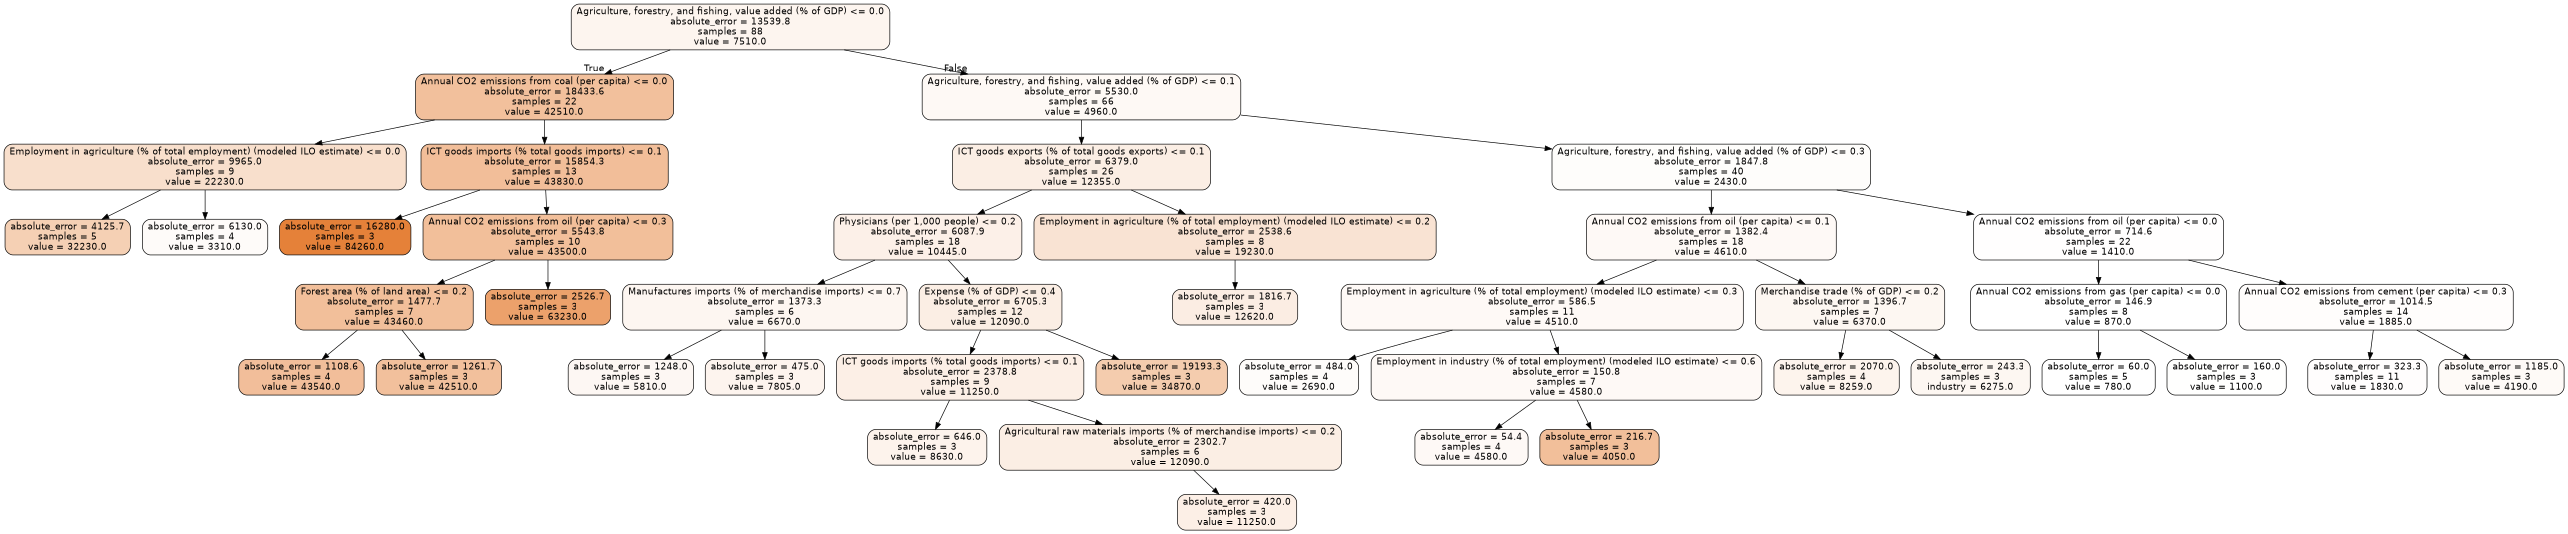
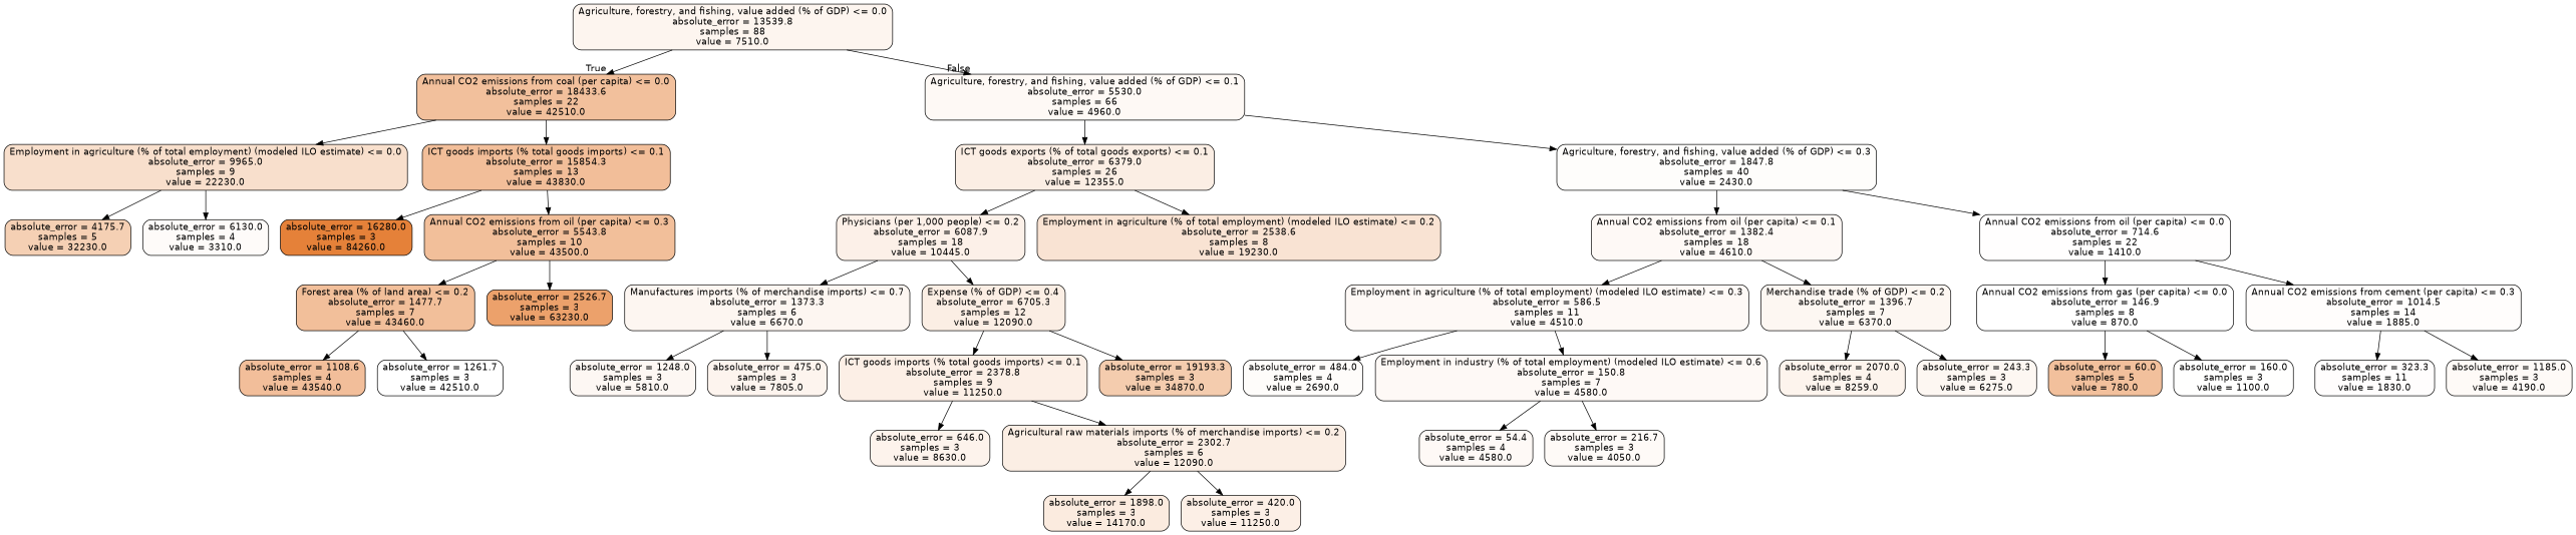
  digraph {
    node [color=black fillcolor="#fef9f6" fontname=helvetica shape=box style="filled, rounded"]
    edge [fontname=helvetica]
    n1 [fillcolor="#fdf5ef" label="Agriculture, forestry, and fishing, value added (% of GDP) <= 0.0\nabsolute_error = 13539.8\nsamples = 88\nvalue = 7510.0"]
    n2 [fillcolor="#f2c09c" label="Annual CO2 emissions from coal (per capita) <= 0.0\nabsolute_error = 18433.6\nsamples = 22\nvalue = 42510.0"]
    n3 [fillcolor="#fef9f5" label="Agriculture, forestry, and fishing, value added (% of GDP) <= 0.1\nabsolute_error = 5530.0\nsamples = 66\nvalue = 4960.0"]
    n4 [fillcolor="#f8dfcc" label="Employment in agriculture (% of total employment) (modeled ILO estimate) <= 0.0\nabsolute_error = 9965.0\nsamples = 9\nvalue = 22230.0"]
    n5 [fillcolor="#f2be99" label="ICT goods imports (% total goods imports) <= 0.1\nabsolute_error = 15854.3\nsamples = 13\nvalue = 43830.0"]
    n6 [fillcolor="#fbeee4" label="ICT goods exports (% of total goods exports) <= 0.1\nabsolute_error = 6379.0\nsamples = 26\nvalue = 12355.0"]
    n7 [fillcolor="#fefdfb" label="Agriculture, forestry, and fishing, value added (% of GDP) <= 0.3\nabsolute_error = 1847.8\nsamples = 40\nvalue = 2430.0"]
-   n8 [fillcolor="#f5d0b4" label="absolute_error = 4125.7\nsamples = 5\nvalue = 32230.0"]
+   n8 [fillcolor="#f5d0b4" label="absolute_error = 4175.7\nsamples = 5\nvalue = 32230.0"]
    n9 [fillcolor="#fefbf9" label="absolute_error = 6130.0\nsamples = 4\nvalue = 3310.0"]
    n10 [fillcolor="#e58139" label="absolute_error = 16280.0\nsamples = 3\nvalue = 84260.0"]
    n11 [fillcolor="#f2bf9a" label="Annual CO2 emissions from oil (per capita) <= 0.3\nabsolute_error = 5543.8\nsamples = 10\nvalue = 43500.0"]
    n12 [fillcolor="#f2bf9a" label="Forest area (% of land area) <= 0.2\nabsolute_error = 1477.7\nsamples = 7\nvalue = 43460.0"]
    n13 [fillcolor="#eca16b" label="absolute_error = 2526.7\nsamples = 3\nvalue = 63230.0"]
    n14 [fillcolor="#f2be9a" label="absolute_error = 1108.6\nsamples = 4\nvalue = 43540.0"]
-   n15 [fillcolor="#f2c09c" label="absolute_error = 1261.7\nsamples = 3\nvalue = 42510.0"]
+   n15 [fillcolor="#ffffff" label="absolute_error = 1261.7\nsamples = 3\nvalue = 42510.0"]
    n16 [fillcolor="#fcf0e8" label="Physicians (per 1,000 people) <= 0.2\nabsolute_error = 6087.9\nsamples = 18\nvalue = 10445.0"]
    n17 [fillcolor="#f9e3d3" label="Employment in agriculture (% of total employment) (modeled ILO estimate) <= 0.2\nabsolute_error = 2538.6\nsamples = 8\nvalue = 19230.0"]
    n18 [label="Annual CO2 emissions from oil (per capita) <= 0.1\nabsolute_error = 1382.4\nsamples = 18\nvalue = 4610.0"]
    n19 [fillcolor="#fffefe" label="Annual CO2 emissions from oil (per capita) <= 0.0\nabsolute_error = 714.6\nsamples = 22\nvalue = 1410.0"]
    n20 [fillcolor="#fdf6f1" label="Manufactures imports (% of merchandise imports) <= 0.7\nabsolute_error = 1373.3\nsamples = 6\nvalue = 6670.0"]
    n21 [fillcolor="#fbeee4" label="Expense (% of GDP) <= 0.4\nabsolute_error = 6705.3\nsamples = 12\nvalue = 12090.0"]
-   n22 [fillcolor="#fbede3" label="absolute_error = 1816.7\nsamples = 3\nvalue = 12620.0"]
    n23 [fillcolor="#fdf7f3" label="absolute_error = 1248.0\nsamples = 3\nvalue = 5810.0"]
    n24 [fillcolor="#fdf4ee" label="absolute_error = 475.0\nsamples = 3\nvalue = 7805.0"]
    n25 [fillcolor="#fcefe6" label="ICT goods imports (% total goods imports) <= 0.1\nabsolute_error = 2378.8\nsamples = 9\nvalue = 11250.0"]
    n26 [fillcolor="#f4ccae" label="absolute_error = 19193.3\nsamples = 3\nvalue = 34870.0"]
    n27 [fillcolor="#fdf3ec" label="absolute_error = 646.0\nsamples = 3\nvalue = 8630.0"]
    n28 [fillcolor="#fbeee4" label="Agricultural raw materials imports (% of merchandise imports) <= 0.2\nabsolute_error = 2302.7\nsamples = 6\nvalue = 12090.0"]
+   n29 [fillcolor="#fbebdf" label="absolute_error = 1898.0\nsamples = 3\nvalue = 14170.0"]
    n30 [fillcolor="#fcefe6" label="absolute_error = 420.0\nsamples = 3\nvalue = 11250.0"]
    n31 [label="Employment in agriculture (% of total employment) (modeled ILO estimate) <= 0.3\nabsolute_error = 586.5\nsamples = 11\nvalue = 4510.0"]
    n32 [fillcolor="#fdf7f2" label="Merchandise trade (% of GDP) <= 0.2\nabsolute_error = 1396.7\nsamples = 7\nvalue = 6370.0"]
    n33 [fillcolor="#ffffff" label="Annual CO2 emissions from gas (per capita) <= 0.0\nabsolute_error = 146.9\nsamples = 8\nvalue = 870.0"]
    n34 [fillcolor="#fffdfc" label="Annual CO2 emissions from cement (per capita) <= 0.3\nabsolute_error = 1014.5\nsamples = 14\nvalue = 1885.0"]
    n35 [fillcolor="#fefcfa" label="absolute_error = 484.0\nsamples = 4\nvalue = 2690.0"]
    n36 [label="Employment in industry (% of total employment) (modeled ILO estimate) <= 0.6\nabsolute_error = 150.8\nsamples = 7\nvalue = 4580.0"]
    n37 [fillcolor="#fdf4ed" label="absolute_error = 2070.0\nsamples = 4\nvalue = 8259.0"]
-   n38 [fillcolor="#fdf7f2" label="absolute_error = 243.3\nsamples = 3\nindustry = 6275.0"]
+   n38 [fillcolor="#fdf7f2" label="absolute_error = 243.3\nsamples = 3\nvalue = 6275.0"]
    n39 [label="absolute_error = 54.4\nsamples = 4\nvalue = 4580.0"]
-   n40 [fillcolor="#f2bf9a" label="absolute_error = 216.7\nsamples = 3\nvalue = 4050.0"]
-   n41 [fillcolor="#ffffff" label="absolute_error = 60.0\nsamples = 5\nvalue = 780.0"]
+   n40 [fillcolor="#fefaf7" label="absolute_error = 216.7\nsamples = 3\nvalue = 4050.0"]
+   n41 [fillcolor="#f2c09c" label="absolute_error = 60.0\nsamples = 5\nvalue = 780.0"]
    n42 [fillcolor="#fffffe" label="absolute_error = 160.0\nsamples = 3\nvalue = 1100.0"]
    n43 [fillcolor="#fffdfd" label="absolute_error = 323.3\nsamples = 11\nvalue = 1830.0"]
    n44 [fillcolor="#fefaf7" label="absolute_error = 1185.0\nsamples = 3\nvalue = 4190.0"]
    n1 -> n2 [headlabel=True labelangle=45 labeldistance=2.5]
    n1 -> n3 [headlabel=False labelangle=-45 labeldistance=2.5]
    n2 -> n4
    n2 -> n5
    n3 -> n6
    n3 -> n7
    n4 -> n8
    n4 -> n9
    n5 -> n10
    n5 -> n11
    n6 -> n16
    n6 -> n17
    n7 -> n18
    n7 -> n19
    n11 -> n12
    n11 -> n13
    n12 -> n14
    n12 -> n15
    n16 -> n20
    n16 -> n21
-   n17 -> n22
    n18 -> n31
    n18 -> n32
    n19 -> n33
    n19 -> n34
    n20 -> n23
    n20 -> n24
    n21 -> n25
    n21 -> n26
    n25 -> n27
    n25 -> n28
+   n28 -> n29
    n28 -> n30
    n31 -> n35
    n31 -> n36
    n32 -> n37
    n32 -> n38
    n33 -> n41
    n33 -> n42
    n34 -> n43
    n34 -> n44
    n36 -> n39
    n36 -> n40
  }
